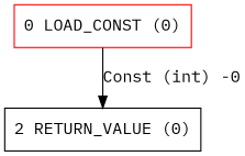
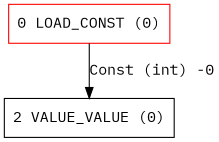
  digraph {
    fontname="IBM Plex Mono"
    node [shape=box fontname="IBM Plex Mono"]
    n1 [color=red label="0 LOAD_CONST (0)"]
-   n2 [color=black label="2 RETURN_VALUE (0)"]
+   n2 [color=black label="2 VALUE_VALUE (0)"]
    n1 -> n2 [color=black label="Const (int) -0" fontname="IBM Plex Mono"]
  }
